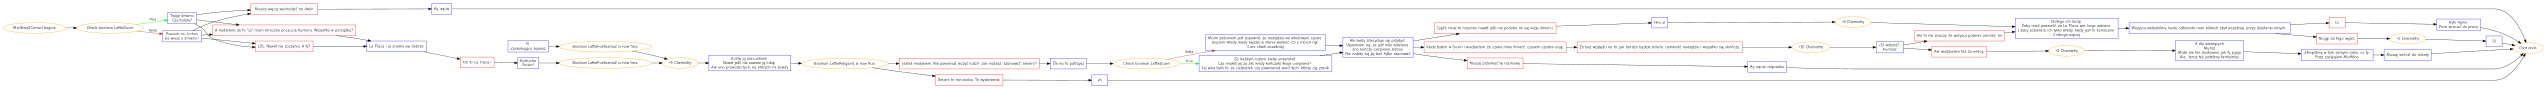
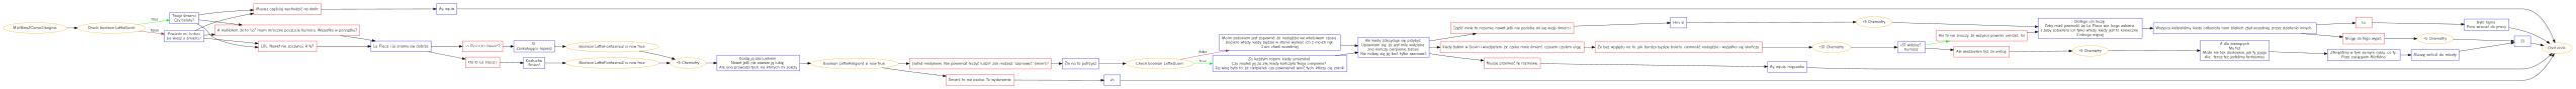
  digraph {
    fontname="Comic Neue"
    rankdir=LR
    node [color=blue fontname="Comic Neue" shape=box]
    edge [fontname="Comic Neue"]
    n1 [color=orange label="Mictlána2Convo1 begins." shape=""]
    n2 [color=orange label="Check boolean LettieDuviri" shape=""]
    n3 [label="Twoje śmierci\nCzy bolały?"]
    n4 [label="Powiedz mi, babas\nIle wiesz o śmierci?"]
    n5 [color=red label="A myślałem, że to *ja* mam mroczne poczucie humoru. Wszystko w porządku?"]
    n6 [color=red label="LOL. Nawet nie zaczynaj. A ty?"]
-   n7 [color=red label="Musisz więcej wychodzić na dwór."]
+   n7 [color=red label="Musisz częściej wychodzić na dwór."]
    n8 [label="La Flaca i ja znamy się dobrze"]
    n9 [label="Ay, equis"]
+   n10 [color=red label="La Flaca to śmierć?"]
    n11 [color=red label="Kto to La Flaca?"]
    "Chat ends." [color=orange shape=""]
    n13 [label="Sí \nZaskakująco łapiesz"]
    n14 [label="Kostucha\nŚmierć"]
    n15 [color=orange label="Boolean LettieFantasma2 is now true." shape=""]
    n16 [color=orange label="Boolean LettieFantasma2 is now true." shape=""]
    n17 [color=orange label="+5 Chemistry" shape=""]
    n18 [label="Darzę ją szacunkiem \nNawet jeśli nie zawsze ją lubię \nAle ona prowadzi tych, na których mi zależy"]
    n19 [color=orange label="Boolean LettieReligion1 is now true." shape=""]
    n20 [color=red label="Jesteś medykiem. Nie powinnaś leczyć ludzi? Jak możesz \"szanować\" śmierć?"]
    n21 [color=red label="Śmierć to nie osoba. To wydarzenie."]
    n22 [label="Źle na to patrzysz"]
    n23 [label=Va]
    n24 [color=orange label="Check boolean LettieDuviri" shape=""]
    n25 [label="Za każdym razem, kiedy umierałeś \nCzy miałeś jej za złe, kiedy kończyła twoje cierpienie? \nJej winą było to, że cierpiałeś, czy powinieneś winić tych, którzy cię zranili"]
    n26 [label="Moim zadaniem jest zapewnić, że nadejdzie we właściwym czasie \nDopiero wtedy, kiedy będzie w stanie wyrwać ich z moich rąk \nI ani chwili wcześniej"]
    n27 [label="Ale kiedy zdecyduje się przybyć \nUpewniam się, że jest mile widziana \nOna kończy cierpienie, babas \nNie należy się jej bać, tylko szanować"]
    n28 [color=red label="Kiedy byłem w Duviri i wiedziałem, że czeka mnie śmierć, czasem czułem ulgę."]
    n29 [color=red label="Część mnie to rozumie, nawet jeśli nie podoba mi się wizja śmierci."]
    n30 [color=red label="Muszę przerwać tę rozmowę."]
    n31 [color=red label="Że bez względu na to, jak bardzo będzie bolało, ciemność nadejdzie i wszystko się skończy."]
    n32 [label="Hm, sí"]
    n33 [label="Ay, equis, mięczaku"]
    n34 [color=orange label="+10 Chemistry" shape=""]
    n35 [color=orange label="+5 Chemistry" shape=""]
    n36 [label="¿Sí, widzisz? \nKumasz"]
    n37 [label="Dlatego ich leczę \nŻeby mieć pewność, że La Flaca wie, kogo zabiera \nI żeby zabierała ich tylko wtedy, kiedy jest to konieczne \nI nikogo więcej"]
    n38 [color=red label="Ale wiedziałem też, że wrócę."]
    n39 [color=red label="Ale to nie znaczy, że wszyscy powinni umrzeć. lol"]
    n40 [label="Wszyscy widzieliśmy, kiedy odbierała nam bliskich zbyt wcześniej, przez działania innych..."]
    n41 [color=orange label="+5 Chemistry" shape=""]
    n42 [color=red label="Ta."]
    n43 [color=red label="Mogę do tego wypić."]
    n44 [label="A dla wierzących\nMy też\nMoże nie tak dosłownie, jak ty jajaja\nAle... teraz też jesteśmy fantasmas"]
    n45 [label="Było fajnie \nPora wracać do pracy"]
    n46 [color=orange label="+5 Chemistry" shape=""]
    n47 [label="Utknęliśmy w tym samym cyklu, co ty...\nPoza zasięgiem Mictlána"]
    n48 [label="Sí"]
    n49 [label="Muszę wrócić do roboty"]
    n1 -> n2
    n2 -> n3 [color=green label=true]
    n2 -> n4 [color=brown label=false]
    n3 -> n5
    n3 -> n6
    n3 -> n7
    n4 -> n5
    n4 -> n6
    n4 -> n7
    n5 -> n8
    n6 -> n8
    n7 -> n9
+   n8 -> n10
    n8 -> n11
    n9 -> "Chat ends."
+   n10 -> n13
    n11 -> n14
    n13 -> n15
    n14 -> n16
    n15 -> n17
    n16 -> n17
    n17 -> n18
    n18 -> n19
    n19 -> n20
    n19 -> n21
    n20 -> n22
    n21 -> n23
    n22 -> n24
    n23 -> "Chat ends."
    n24 -> n25 [color=green label=true]
    n24 -> n26 [color=brown label=false]
    n25 -> n27
    n26 -> n27
    n27 -> n28
    n27 -> n29
    n27 -> n30
    n28 -> n31
    n29 -> n32
    n30 -> n33
    n31 -> n34
    n32 -> n35
    n33 -> "Chat ends."
    n34 -> n36
    n35 -> n37
    n36 -> n38
-   n36 -> n39
+   n36 -> n39 [color=green]
    n37 -> n40
    n38 -> n41
    n39 -> n37
    n40 -> n42
    n40 -> n43
    n41 -> n44
    n42 -> n45
    n43 -> n46
    n44 -> n47
    n45 -> "Chat ends."
    n46 -> n48
    n47 -> n49
    n48 -> "Chat ends."
-   n49 -> "Chat ends."
+   n49 -> n48
  }
